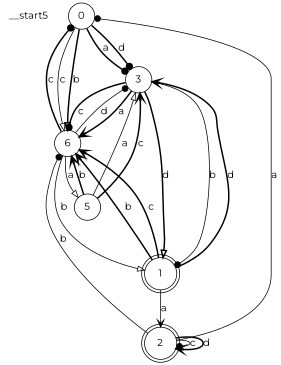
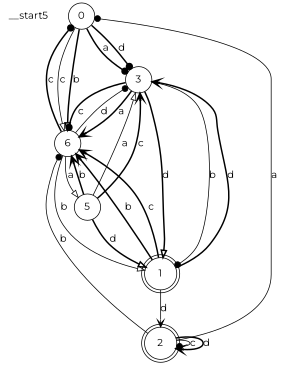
  digraph {
    fontname=Montserrat
    rankdir=TB
    node [fontname=Montserrat shape=circle color=black fillcolor=white style=filled]
    edge [arrowhead=dot fontname=Montserrat style=bold]
    n1 [label=__start5 shape=none color="" fillcolor="" style=""]
    n2 [label=0]
    n3 [label=3]
    n4 [label=6]
    n5 [label=1 shape=doublecircle style="rounded,filled"]
    n6 [label=5]
    n7 [label=2 shape=doublecircle style="rounded,filled"]
    n2 -> n3 [label=a]
    n2 -> n3 [label=d]
    n2 -> n4 [arrowhead=onormal label=b]
    n2 -> n4 [arrowhead=onormal label=c style=solid]
    n3 -> n4 [arrowhead=vee label=a]
    n3 -> n4 [label=c]
    n3 -> n5 [label=b style=solid]
    n3 -> n5 [arrowhead=onormal label=d]
    n4 -> n2 [label=c]
    n4 -> n3 [label=d style=solid]
    n4 -> n5 [arrowhead=onormal label=b style=solid]
    n4 -> n6 [arrowhead=onormal label=a style=solid]
    n5 -> n3 [arrowhead=vee label=d]
    n5 -> n4 [arrowhead=vee label=b]
    n5 -> n4 [arrowhead=vee label=c]
-   n5 -> n7 [arrowhead=vee label=a style=solid]
+   n5 -> n7 [arrowhead=vee label=d style=solid]
    n6 -> n3 [arrowhead=onormal label=a style=solid]
    n6 -> n3 [arrowhead=vee label=c]
    n6 -> n4 [arrowhead=vee label=b]
+   n6 -> n5 [arrowhead=onormal label=d]
    n7 -> n2 [label=a style=solid]
    n7 -> n4 [label=b style=solid]
    n7 -> n7 [label=c style=solid]
    n7 -> n7 [arrowhead=vee label=d]
  }
